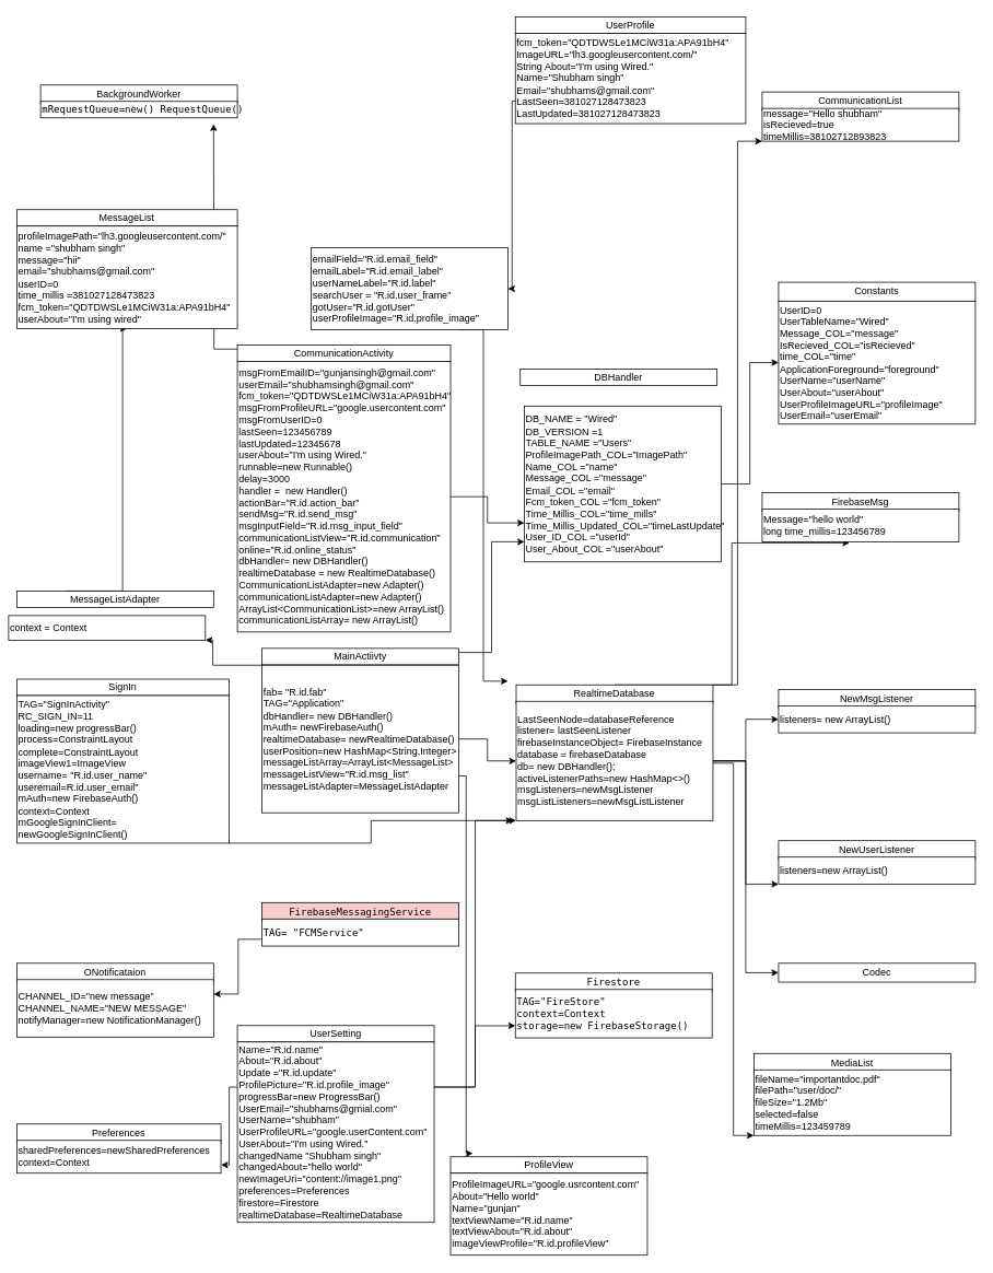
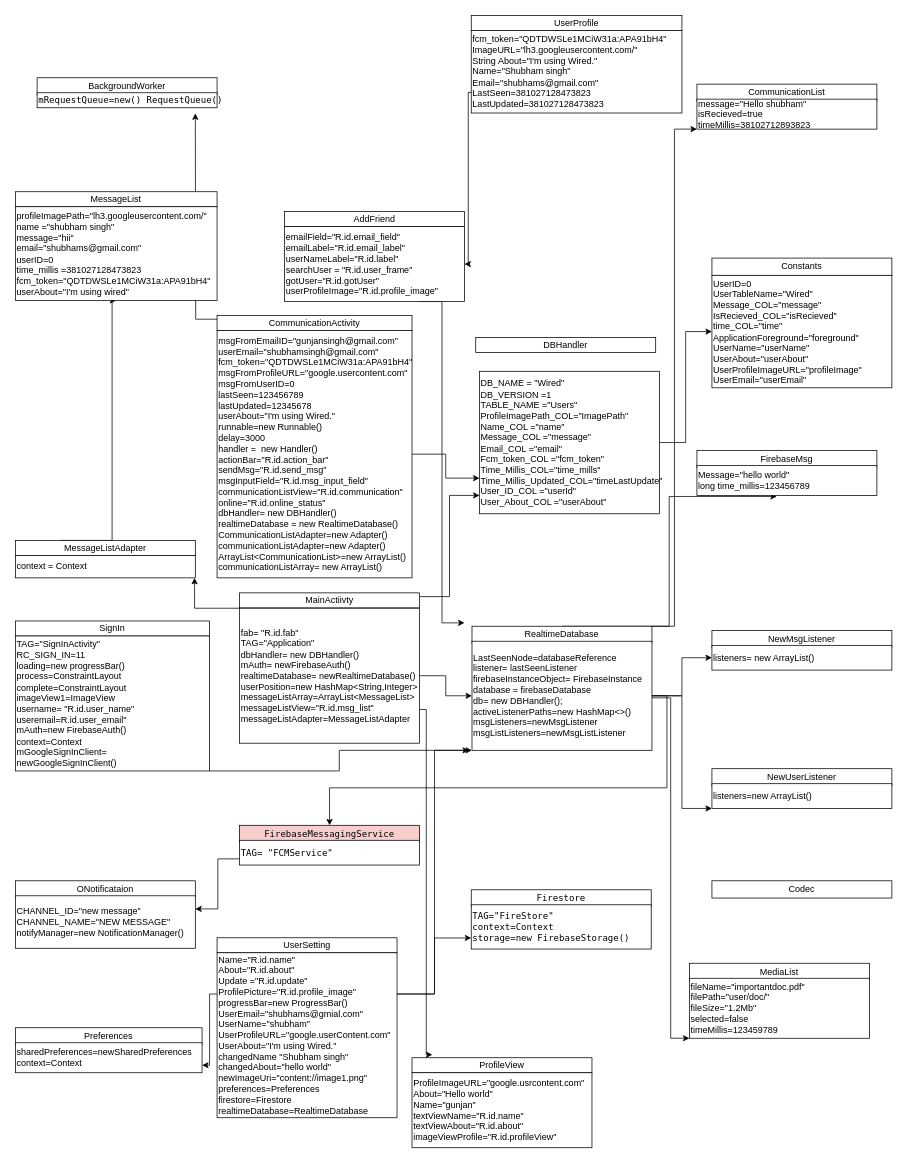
  <mxCell id="0" />
  <mxCell id="1" parent="0" />
  <mxCell id="2" style="edgeStyle=elbowEdgeStyle;rounded=0;orthogonalLoop=1;jettySize=auto;html=1;exitX=1;exitY=0.25;exitDx=0;exitDy=0;" parent="1" source="3" edge="1"><mxGeometry relative="1" as="geometry"><mxPoint x="639" y="660" as="targetPoint" /></mxGeometry></mxCell>
  <mxCell id="3" value="MainActiivty" style="rounded=0;whiteSpace=wrap;html=1;" parent="1" vertex="1"><mxGeometry x="319" y="790" width="240" height="20" as="geometry" /></mxCell>
  <mxCell id="4" style="edgeStyle=elbowEdgeStyle;rounded=0;orthogonalLoop=1;jettySize=auto;html=1;exitX=1;exitY=0.5;exitDx=0;exitDy=0;entryX=0;entryY=0.5;entryDx=0;entryDy=0;" parent="1" source="7" target="45" edge="1"><mxGeometry relative="1" as="geometry" /></mxCell>
  <mxCell id="5" style="edgeStyle=elbowEdgeStyle;rounded=0;orthogonalLoop=1;jettySize=auto;html=1;exitX=0;exitY=0;exitDx=0;exitDy=0;entryX=1;entryY=1;entryDx=0;entryDy=0;" parent="1" source="7" target="29" edge="1"><mxGeometry relative="1" as="geometry"><mxPoint x="260" y="800" as="targetPoint" /><Array as="points"><mxPoint x="259" y="780" /></Array></mxGeometry></mxCell>
  <mxCell id="6" style="edgeStyle=elbowEdgeStyle;rounded=0;orthogonalLoop=1;jettySize=auto;html=1;exitX=1;exitY=0.75;exitDx=0;exitDy=0;entryX=0.113;entryY=-0.2;entryDx=0;entryDy=0;entryPerimeter=0;" parent="1" source="7" target="25" edge="1"><mxGeometry relative="1" as="geometry" /></mxCell>
  <mxCell id="7" value="&lt;div align=&quot;left&quot;&gt;fab= &quot;R.id.fab&quot;&lt;br&gt;TAG=&quot;Application&quot;&lt;br&gt;dbHandler= new DBHandler()&lt;/div&gt;&lt;div align=&quot;left&quot;&gt;mAuth= newFirebaseAuth() &lt;br&gt;realtimeDatabase= newRealtimeDatabase() &lt;br&gt;userPosition=new HashMap&amp;lt;String,Integer&amp;gt;&lt;br&gt;messageListArray=ArrayList&amp;lt;MessageList&amp;gt; &lt;br&gt;messageListView=&quot;R.id.msg_list&quot;&lt;br&gt;messageListAdapter=MessageListAdapter &lt;/div&gt;" style="rounded=0;whiteSpace=wrap;html=1;align=left;" parent="1" vertex="1"><mxGeometry x="319" y="810.5" width="240" height="180" as="geometry" /></mxCell>
  <mxCell id="8" style="edgeStyle=orthogonalEdgeStyle;rounded=0;orthogonalLoop=1;jettySize=auto;html=1;exitX=0;exitY=0.25;exitDx=0;exitDy=0;entryX=1;entryY=0.75;entryDx=0;entryDy=0;" edge="1" parent="1" source="9"><mxGeometry relative="1" as="geometry"><mxPoint x="260" y="150.5" as="targetPoint" /></mxGeometry></mxCell>
  <mxCell id="9" value="CommunicationActivity" style="rounded=0;whiteSpace=wrap;html=1;" parent="1" vertex="1"><mxGeometry x="289" y="420" width="260" height="20" as="geometry" /></mxCell>
  <mxCell id="10" style="edgeStyle=elbowEdgeStyle;rounded=0;orthogonalLoop=1;jettySize=auto;html=1;exitX=1;exitY=0.5;exitDx=0;exitDy=0;entryX=0;entryY=0.75;entryDx=0;entryDy=0;" parent="1" source="11" target="34" edge="1"><mxGeometry relative="1" as="geometry" /></mxCell>
  <mxCell id="11" value="&lt;div align=&quot;left&quot;&gt;msgFromEmailID=&quot;gunjansingh@gmail.com&quot;&lt;br&gt;userEmail=&quot;shubhamsingh@gmail.com&quot;&lt;br&gt;fcm_token=&quot;QDTDWSLe1MCiW31a:APA91bH4&quot;&lt;br&gt;msgFromProfileURL=&quot;google.usercontent.com&quot;&lt;br&gt;msgFromUserID=0&lt;br&gt;lastSeen=123456789&lt;br&gt;lastUpdated=12345678&lt;br&gt;userAbout=&quot;I'm using Wired.&quot;&lt;br&gt;runnable=new Runnable()&lt;br&gt;delay=3000&lt;br&gt;handler =&amp;nbsp; new Handler()&lt;br&gt;actionBar=&quot;R.id.action_bar&quot;&lt;br&gt;sendMsg=&quot;R.id.send_msg&quot;&lt;br&gt;msgInputField=&quot;R.id.msg_input_field&quot;&lt;br&gt;communicationListView=&quot;R.id.communication&quot;&lt;br&gt;online=&quot;R.id.online_status&quot;&lt;br&gt;dbHandler= new DBHandler()&lt;br&gt;realtimeDatabase = new RealtimeDatabase()&lt;br&gt;CommunicationListAdapter=new Adapter()&lt;br&gt;communicationListAdapter=new Adapter()&lt;br&gt;ArrayList&amp;lt;CommunicationList&amp;gt;=new ArrayList() communicationListArray= new ArrayList()&lt;br&gt;&lt;/div&gt;" style="rounded=0;whiteSpace=wrap;html=1;align=left;" parent="1" vertex="1"><mxGeometry x="289" y="440" width="260" height="330" as="geometry" /></mxCell>
+ <mxCell id="12" value="AddFriend" style="rounded=0;whiteSpace=wrap;html=1;" parent="1" vertex="1"><mxGeometry x="379" y="281.5" width="240" height="20" as="geometry" /></mxCell>
  <mxCell id="13" style="edgeStyle=elbowEdgeStyle;rounded=0;orthogonalLoop=1;jettySize=auto;html=1;exitX=0.75;exitY=1;exitDx=0;exitDy=0;" parent="1" source="14" edge="1"><mxGeometry relative="1" as="geometry"><mxPoint x="619" y="830" as="targetPoint" /></mxGeometry></mxCell>
  <mxCell id="14" value="&lt;div align=&quot;left&quot;&gt;emailField=&quot;R.id.email_field&quot;&lt;br&gt;emailLabel=&quot;R.id.email_label&quot;&lt;br&gt;userNameLabel=&quot;R.id.label&quot;&lt;br&gt;searchUser = &quot;R.id.user_frame&quot;&lt;br&gt;gotUser=&quot;R.id.gotUser&quot;&lt;br&gt;userProfileImage=&quot;R.id.profile_image&quot;&lt;br&gt;&lt;/div&gt;" style="rounded=0;whiteSpace=wrap;html=1;align=left;" parent="1" vertex="1"><mxGeometry x="379" y="301.5" width="240" height="100" as="geometry" /></mxCell>
  <mxCell id="15" value="SignIn" style="rounded=0;whiteSpace=wrap;html=1;" parent="1" vertex="1"><mxGeometry x="20" y="827.5" width="259" height="20" as="geometry" /></mxCell>
  <mxCell id="16" value="&lt;div align=&quot;left&quot;&gt;TAG=&quot;SignInActivity&quot;&lt;/div&gt;&lt;div align=&quot;left&quot;&gt;RC_SIGN_IN=11&lt;br&gt;loading=new progressBar()&lt;br&gt;process=ConstraintLayout&lt;/div&gt;&lt;div align=&quot;left&quot;&gt;complete=ConstraintLayout &lt;br&gt;imageView1=ImageView &lt;br&gt;username= &quot;R.id.user_name&quot;&lt;br&gt;useremail=R.id.user_email&quot;&lt;br&gt;mAuth=new FirebaseAuth() &lt;br&gt;context=Context &lt;br&gt;mGoogleSignInClient= newGoogleSignInClient()&lt;/div&gt;" style="rounded=0;whiteSpace=wrap;html=1;align=left;" parent="1" vertex="1"><mxGeometry x="20" y="847.5" width="259" height="180" as="geometry" /></mxCell>
  <mxCell id="17" style="edgeStyle=elbowEdgeStyle;rounded=0;orthogonalLoop=1;jettySize=auto;html=1;exitX=1;exitY=1;exitDx=0;exitDy=0;" parent="1" source="16" edge="1"><mxGeometry relative="1" as="geometry"><mxPoint x="260" y="1082.5" as="sourcePoint" /><mxPoint x="625" y="1000" as="targetPoint" /></mxGeometry></mxCell>
  <mxCell id="18" value="" style="edgeStyle=orthogonalEdgeStyle;rounded=0;orthogonalLoop=1;jettySize=auto;html=1;" parent="1" source="19" target="23" edge="1"><mxGeometry relative="1" as="geometry" /></mxCell>
  <mxCell id="19" value="UserSetting" style="rounded=0;whiteSpace=wrap;html=1;" parent="1" vertex="1"><mxGeometry x="289" y="1250" width="240" height="20" as="geometry" /></mxCell>
  <mxCell id="20" style="edgeStyle=elbowEdgeStyle;rounded=0;orthogonalLoop=1;jettySize=auto;html=1;exitX=0;exitY=0.25;exitDx=0;exitDy=0;entryX=1;entryY=0.75;entryDx=0;entryDy=0;" parent="1" source="23" target="69" edge="1"><mxGeometry relative="1" as="geometry" /></mxCell>
  <mxCell id="21" style="edgeStyle=elbowEdgeStyle;rounded=0;orthogonalLoop=1;jettySize=auto;html=1;exitX=1;exitY=0.25;exitDx=0;exitDy=0;entryX=0;entryY=0.75;entryDx=0;entryDy=0;" parent="1" source="23" target="51" edge="1"><mxGeometry relative="1" as="geometry" /></mxCell>
  <mxCell id="22" style="edgeStyle=elbowEdgeStyle;rounded=0;orthogonalLoop=1;jettySize=auto;html=1;exitX=1;exitY=0.25;exitDx=0;exitDy=0;" parent="1" source="23" edge="1"><mxGeometry relative="1" as="geometry"><mxPoint x="629" y="1000" as="targetPoint" /></mxGeometry></mxCell>
  <mxCell id="23" value="&lt;div align=&quot;left&quot;&gt;Name=&quot;R.id.name&quot;&lt;br&gt;About=&quot;R.id.about&quot;&lt;br&gt;Update =&quot;R.id.update&quot;&lt;br&gt;ProfilePicture=&quot;R.id.profile_image&quot;&lt;br&gt;progressBar=new ProgressBar() &lt;br&gt;UserEmail=&quot;shubhams@gmial.com&quot;&lt;br&gt;UserName=&quot;shubham&quot;&lt;br&gt;UserProfileURL=&quot;google.userContent.com&quot;&lt;br&gt;UserAbout=&quot;I'm using Wired.&quot;&lt;br&gt;changedName &quot;Shubham singh&quot;&lt;br&gt;changedAbout=&quot;hello world&quot;&lt;br&gt;newImageUri=&quot;content://image1.png&quot;&lt;br&gt;preferences=Preferences &lt;br&gt;firestore=Firestore &lt;br&gt;realtimeDatabase=RealtimeDatabase &lt;/div&gt;" style="rounded=0;whiteSpace=wrap;html=1;align=left;" parent="1" vertex="1"><mxGeometry x="289" y="1270" width="240" height="220" as="geometry" /></mxCell>
  <mxCell id="24" value="" style="edgeStyle=elbowEdgeStyle;rounded=0;orthogonalLoop=1;jettySize=auto;html=1;" parent="1" source="25" target="26" edge="1"><mxGeometry relative="1" as="geometry" /></mxCell>
  <mxCell id="25" value="ProfileView" style="rounded=0;whiteSpace=wrap;html=1;" parent="1" vertex="1"><mxGeometry x="549" y="1410" width="240" height="20" as="geometry" /></mxCell>
  <mxCell id="26" value="&lt;div align=&quot;left&quot;&gt;ProfileImageURL=&quot;google.usrcontent.com&quot;&lt;br&gt;About=&quot;Hello world&quot;&lt;br&gt;Name=&quot;gunjan&quot;&lt;br&gt;textViewName=&quot;R.id.name&quot;&lt;br&gt;textViewAbout=&quot;R.id.about&quot;&lt;br&gt;imageViewProfile=&quot;R.id.profileView&quot;&lt;br&gt;&lt;/div&gt;" style="rounded=0;whiteSpace=wrap;html=1;align=left;" parent="1" vertex="1"><mxGeometry x="549" y="1430" width="240" height="100" as="geometry" /></mxCell>
  <mxCell id="27" style="edgeStyle=elbowEdgeStyle;rounded=0;orthogonalLoop=1;jettySize=auto;html=1;exitX=0.25;exitY=0;exitDx=0;exitDy=0;entryX=0.5;entryY=1;entryDx=0;entryDy=0;" parent="1" source="28" target="56" edge="1"><mxGeometry relative="1" as="geometry"><mxPoint x="129" y="550" as="targetPoint" /><Array as="points"><mxPoint x="149" y="650" /></Array></mxGeometry></mxCell>
  <mxCell id="28" value="MessageListAdapter" style="rounded=0;whiteSpace=wrap;html=1;" parent="1" vertex="1"><mxGeometry x="20" y="720" width="240" height="20" as="geometry" /></mxCell>
- <mxCell id="29" value="&lt;div align=&quot;left&quot;&gt;context = Context&lt;br&gt;&lt;/div&gt;" style="rounded=0;whiteSpace=wrap;html=1;align=left;" parent="1" vertex="1"><mxGeometry x="10" y="750" width="240" height="30" as="geometry" /></mxCell>
+ <mxCell id="29" value="&lt;div align=&quot;left&quot;&gt;context = Context&lt;br&gt;&lt;/div&gt;" style="rounded=0;whiteSpace=wrap;html=1;align=left;" parent="1" vertex="1"><mxGeometry x="20" y="740" width="240" height="30" as="geometry" /></mxCell>
  <mxCell id="30" value="MediaList" style="rounded=0;whiteSpace=wrap;html=1;" parent="1" vertex="1"><mxGeometry x="919" y="1284" width="240" height="23" as="geometry" /></mxCell>
  <mxCell id="31" value="fileName=&quot;importantdoc.pdf&quot;&lt;br&gt;filePath=&quot;user/doc/&quot;&lt;br&gt;fileSize=&quot;1.2Mb&quot;&lt;br&gt;selected=false&lt;br&gt;timeMillis=123459789" style="rounded=0;whiteSpace=wrap;html=1;align=left;" parent="1" vertex="1"><mxGeometry x="919" y="1304" width="240" height="80" as="geometry" /></mxCell>
  <mxCell id="32" value="DBHandler" style="rounded=0;whiteSpace=wrap;html=1;" parent="1" vertex="1"><mxGeometry x="634" y="449.5" width="240" height="20" as="geometry" /></mxCell>
  <mxCell id="33" style="edgeStyle=elbowEdgeStyle;rounded=0;orthogonalLoop=1;jettySize=auto;html=1;exitX=1;exitY=0.5;exitDx=0;exitDy=0;entryX=0;entryY=0.5;entryDx=0;entryDy=0;" parent="1" source="34" target="65" edge="1"><mxGeometry relative="1" as="geometry" /></mxCell>
  <mxCell id="34" value="&lt;div align=&quot;left&quot;&gt;DB_NAME = &quot;Wired&quot;&lt;br&gt;DB_VERSION =1&lt;br&gt;TABLE_NAME =&quot;Users&quot;&lt;br&gt;ProfileImagePath_COL=&quot;ImagePath&quot;&lt;br&gt;Name_COL =&quot;name&quot;&lt;br&gt;Message_COL =&quot;message&quot;&lt;br&gt;Email_COL =&quot;email&quot;&lt;br&gt;Fcm_token_COL =&quot;fcm_token&quot;&lt;br&gt;Time_Millis_COL=&quot;time_mills&quot;&lt;br&gt;Time_Millis_Updated_COL=&quot;timeLastUpdate&quot;&lt;br&gt;User_ID_COL =&quot;userId&quot;&lt;br&gt;User_About_COL =&quot;userAbout&quot;&lt;br&gt;&lt;/div&gt;" style="rounded=0;whiteSpace=wrap;html=1;align=left;" parent="1" vertex="1"><mxGeometry x="639" y="494.5" width="240" height="190" as="geometry" /></mxCell>
  <mxCell id="35" value="NewMsgListener" style="rounded=0;whiteSpace=wrap;html=1;" parent="1" vertex="1"><mxGeometry x="949" y="840" width="240" height="23" as="geometry" /></mxCell>
  <mxCell id="36" value="listeners= new ArrayList()" style="rounded=0;whiteSpace=wrap;html=1;align=left;" parent="1" vertex="1"><mxGeometry x="949" y="860" width="240" height="33" as="geometry" /></mxCell>
  <mxCell id="37" value="NewUserListener" style="rounded=0;whiteSpace=wrap;html=1;" parent="1" vertex="1"><mxGeometry x="949" y="1024.5" width="240" height="23" as="geometry" /></mxCell>
  <mxCell id="38" value="listeners=new ArrayList()" style="rounded=0;whiteSpace=wrap;html=1;align=left;" parent="1" vertex="1"><mxGeometry x="949" y="1044.5" width="240" height="33" as="geometry" /></mxCell>
  <mxCell id="39" style="edgeStyle=elbowEdgeStyle;rounded=0;orthogonalLoop=1;jettySize=auto;html=1;exitX=0.5;exitY=0;exitDx=0;exitDy=0;entryX=0.444;entryY=1.036;entryDx=0;entryDy=0;entryPerimeter=0;" parent="1" source="41" target="58" edge="1"><mxGeometry relative="1" as="geometry"><mxPoint x="1049" y="740" as="targetPoint" /></mxGeometry></mxCell>
  <mxCell id="40" style="edgeStyle=elbowEdgeStyle;rounded=0;orthogonalLoop=1;jettySize=auto;html=1;exitX=1;exitY=0;exitDx=0;exitDy=0;entryX=0;entryY=1;entryDx=0;entryDy=0;" parent="1" source="41" target="60" edge="1"><mxGeometry relative="1" as="geometry"><mxPoint x="946.04" y="287.55" as="targetPoint" /></mxGeometry></mxCell>
  <mxCell id="41" value="RealtimeDatabase" style="rounded=0;whiteSpace=wrap;html=1;" parent="1" vertex="1"><mxGeometry x="629" y="834.5" width="240" height="23" as="geometry" /></mxCell>
  <mxCell id="42" style="edgeStyle=elbowEdgeStyle;rounded=0;orthogonalLoop=1;jettySize=auto;html=1;exitX=1;exitY=0.5;exitDx=0;exitDy=0;entryX=0;entryY=1;entryDx=0;entryDy=0;" parent="1" source="45" target="38" edge="1"><mxGeometry relative="1" as="geometry" /></mxCell>
  <mxCell id="43" style="edgeStyle=elbowEdgeStyle;rounded=0;orthogonalLoop=1;jettySize=auto;html=1;exitX=1;exitY=0.5;exitDx=0;exitDy=0;entryX=0;entryY=0.5;entryDx=0;entryDy=0;" parent="1" source="45" target="36" edge="1"><mxGeometry relative="1" as="geometry"><mxPoint x="949" y="905.75" as="targetPoint" /></mxGeometry></mxCell>
- <mxCell id="44" style="edgeStyle=orthogonalEdgeStyle;rounded=0;orthogonalLoop=1;jettySize=auto;html=1;exitX=1;exitY=0.5;exitDx=0;exitDy=0;entryX=0;entryY=0.5;entryDx=0;entryDy=0;" edge="1" parent="1" source="45" target="63"><mxGeometry relative="1" as="geometry" /></mxCell>
+ <mxCell id="44" style="edgeStyle=orthogonalEdgeStyle;rounded=0;orthogonalLoop=1;jettySize=auto;html=1;exitX=1;exitY=0.5;exitDx=0;exitDy=0;" edge="1" parent="1" source="45" target="47"><mxGeometry relative="1" as="geometry" /></mxCell>
  <mxCell id="45" value="LastSeenNode=databaseReference&lt;br&gt;listener= lastSeenListener&lt;br&gt;&lt;div&gt;firebaseInstanceObject= FirebaseInstance&lt;br&gt;&lt;/div&gt;&lt;div&gt;database = firebaseDatabase&lt;br&gt;db= new DBHandler();&lt;br&gt;activeListenerPaths=new HashMap&amp;lt;&amp;gt;() &lt;br&gt;msgListeners=newMsgListener&lt;br&gt;msgListListeners=newMsgListListener&lt;/div&gt;" style="rounded=0;whiteSpace=wrap;html=1;align=left;" parent="1" vertex="1"><mxGeometry x="629" y="854.5" width="240" height="145.5" as="geometry" /></mxCell>
  <mxCell id="46" style="edgeStyle=elbowEdgeStyle;rounded=0;orthogonalLoop=1;jettySize=auto;html=1;entryX=0;entryY=1;entryDx=0;entryDy=0;" parent="1" target="31" edge="1"><mxGeometry relative="1" as="geometry"><mxPoint x="869" y="930" as="sourcePoint" /></mxGeometry></mxCell>
  <mxCell id="47" value="&lt;pre class=&quot;a-b-r-La&quot;&gt;FirebaseMessagingService&lt;/pre&gt;" style="rounded=0;whiteSpace=wrap;html=1;fillColor=#f8cecc;" parent="1" vertex="1"><mxGeometry x="319" y="1100" width="240" height="23" as="geometry" /></mxCell>
  <mxCell id="48" style="edgeStyle=elbowEdgeStyle;rounded=0;orthogonalLoop=1;jettySize=auto;html=1;exitX=0;exitY=0.75;exitDx=0;exitDy=0;entryX=1;entryY=0.25;entryDx=0;entryDy=0;" parent="1" source="49" target="67" edge="1"><mxGeometry relative="1" as="geometry" /></mxCell>
  <mxCell id="49" value="&lt;pre class=&quot;a-b-r-La&quot;&gt;TAG= &quot;FCMService&quot;&lt;/pre&gt;" style="rounded=0;whiteSpace=wrap;html=1;align=left;" parent="1" vertex="1"><mxGeometry x="319" y="1120" width="240" height="33" as="geometry" /></mxCell>
  <mxCell id="50" value="&lt;pre class=&quot;a-b-r-La&quot;&gt;Firestore&lt;/pre&gt;" style="rounded=0;whiteSpace=wrap;html=1;" parent="1" vertex="1"><mxGeometry x="628" y="1186" width="240" height="23" as="geometry" /></mxCell>
  <mxCell id="51" value="&lt;pre class=&quot;a-b-r-La&quot;&gt;TAG=&quot;FireStore&quot;&lt;br&gt;context=Context&lt;br&gt;storage=new FirebaseStorage()&lt;/pre&gt;" style="rounded=0;whiteSpace=wrap;html=1;align=left;" parent="1" vertex="1"><mxGeometry x="628" y="1206" width="240" height="59" as="geometry" /></mxCell>
  <mxCell id="52" value="UserProfile" style="rounded=0;whiteSpace=wrap;html=1;" parent="1" vertex="1"><mxGeometry x="628" y="20" width="281" height="20" as="geometry" /></mxCell>
  <mxCell id="53" value="&lt;div align=&quot;left&quot;&gt;fcm_token=&quot;QDTDWSLe1MCiW31a:APA91bH4&quot;&lt;br&gt;ImageURL=&quot;lh3.googleusercontent.com/&quot;&lt;br&gt;String About=&quot;I'm using Wired.&quot;&lt;br&gt;Name=&quot;Shubham singh&quot;&lt;br&gt;Email=&quot;shubhams@gmail.com&quot;&lt;br&gt;LastSeen=381027128473823&lt;br&gt;LastUpdated=381027128473823&lt;/div&gt;" style="rounded=0;whiteSpace=wrap;html=1;align=left;" parent="1" vertex="1"><mxGeometry x="628" y="40" width="281" height="110" as="geometry" /></mxCell>
  <mxCell id="54" style="edgeStyle=elbowEdgeStyle;rounded=0;orthogonalLoop=1;jettySize=auto;html=1;exitX=0;exitY=0.75;exitDx=0;exitDy=0;entryX=1;entryY=0.5;entryDx=0;entryDy=0;" parent="1" source="53" target="14" edge="1"><mxGeometry relative="1" as="geometry"><mxPoint x="649" y="330" as="sourcePoint" /></mxGeometry></mxCell>
  <mxCell id="55" value="MessageList" style="rounded=0;whiteSpace=wrap;html=1;" parent="1" vertex="1"><mxGeometry x="20" y="255" width="269" height="20" as="geometry" /></mxCell>
  <mxCell id="56" value="profileImagePath=&quot;lh3.googleusercontent.com/&quot;&lt;br&gt;name =&quot;shubham singh&quot;&lt;br&gt;message=&quot;hii&quot;&lt;br&gt;email=&quot;shubhams@gmail.com&quot;&lt;br&gt;userID=0&lt;br&gt;time_millis =381027128473823&lt;br&gt;fcm_token=&quot;QDTDWSLe1MCiW31a:APA91bH4&quot;&lt;br&gt;userAbout=&quot;I'm using wired&quot;" style="rounded=0;whiteSpace=wrap;html=1;align=left;" parent="1" vertex="1"><mxGeometry x="20" y="275" width="269" height="125" as="geometry" /></mxCell>
  <mxCell id="57" value="FirebaseMsg" style="rounded=0;whiteSpace=wrap;html=1;" parent="1" vertex="1"><mxGeometry x="929" y="600" width="240" height="23" as="geometry" /></mxCell>
  <mxCell id="58" value="Message=&quot;hello world&quot;&lt;br&gt;long time_millis=123456789" style="rounded=0;whiteSpace=wrap;html=1;align=left;" parent="1" vertex="1"><mxGeometry x="929" y="620" width="240" height="40" as="geometry" /></mxCell>
  <mxCell id="59" value="CommunicationList" style="rounded=0;whiteSpace=wrap;html=1;" parent="1" vertex="1"><mxGeometry x="929" y="111.5" width="240" height="23" as="geometry" /></mxCell>
  <mxCell id="60" value="message=&quot;Hello shubham&quot;&lt;br&gt;isRecieved=true&lt;br&gt;timeMillis=38102712893823" style="rounded=0;whiteSpace=wrap;html=1;align=left;" parent="1" vertex="1"><mxGeometry x="929" y="131.5" width="240" height="40" as="geometry" /></mxCell>
  <mxCell id="61" value="BackgroundWorker" style="rounded=0;whiteSpace=wrap;html=1;" parent="1" vertex="1"><mxGeometry x="49" y="103" width="240" height="23" as="geometry" /></mxCell>
  <mxCell id="62" value="&lt;pre class=&quot;a-b-r-La&quot;&gt;mRequestQueue=new() RequestQueue()&lt;/pre&gt;" style="rounded=0;whiteSpace=wrap;html=1;align=left;" parent="1" vertex="1"><mxGeometry x="49" y="123" width="240" height="20" as="geometry" /></mxCell>
  <mxCell id="63" value="Codec" style="rounded=0;whiteSpace=wrap;html=1;" parent="1" vertex="1"><mxGeometry x="949" y="1174" width="240" height="23" as="geometry" /></mxCell>
  <mxCell id="64" value="Constants" style="rounded=0;whiteSpace=wrap;html=1;" parent="1" vertex="1"><mxGeometry x="949" y="343.5" width="240" height="23" as="geometry" /></mxCell>
  <mxCell id="65" value="UserID=0&lt;br&gt;UserTableName=&quot;Wired&quot;&lt;br&gt;Message_COL=&quot;message&quot;&lt;br&gt;IsRecieved_COL=&quot;isRecieved&quot;&lt;br&gt;time_COL=&quot;time&quot;&lt;br&gt;ApplicationForeground=&quot;foreground&quot;&lt;br&gt;&lt;div&gt;UserName=&quot;userName&quot;&lt;/div&gt;UserAbout=&quot;userAbout&quot;&lt;br&gt;UserProfileImageURL=&quot;profileImage&quot;&lt;br&gt;UserEmail=&quot;userEmail&quot;" style="rounded=0;whiteSpace=wrap;html=1;align=left;" parent="1" vertex="1"><mxGeometry x="949" y="366.5" width="240" height="150" as="geometry" /></mxCell>
  <mxCell id="66" value="ONotificataion" style="rounded=0;whiteSpace=wrap;html=1;" parent="1" vertex="1"><mxGeometry x="20" y="1174" width="240" height="23" as="geometry" /></mxCell>
  <mxCell id="67" value="CHANNEL_ID=&quot;new message&quot;&lt;br&gt;CHANNEL_NAME=&quot;NEW MESSAGE&quot;&lt;br&gt;notifyManager=new NotificationManager()" style="rounded=0;whiteSpace=wrap;html=1;align=left;" parent="1" vertex="1"><mxGeometry x="20" y="1194" width="240" height="70" as="geometry" /></mxCell>
  <mxCell id="68" value="Preferences" style="rounded=0;whiteSpace=wrap;html=1;" parent="1" vertex="1"><mxGeometry x="20" y="1370" width="249" height="23" as="geometry" /></mxCell>
  <mxCell id="69" value="sharedPreferences=newSharedPreferences&lt;br&gt;context=Context " style="rounded=0;whiteSpace=wrap;html=1;align=left;" parent="1" vertex="1"><mxGeometry x="20" y="1390" width="249" height="40" as="geometry" /></mxCell>
  <mxCell id="70" style="edgeStyle=orthogonalEdgeStyle;rounded=0;orthogonalLoop=1;jettySize=auto;html=1;exitX=0.5;exitY=1;exitDx=0;exitDy=0;" edge="1" parent="1" source="56" target="56"><mxGeometry relative="1" as="geometry" /></mxCell>
